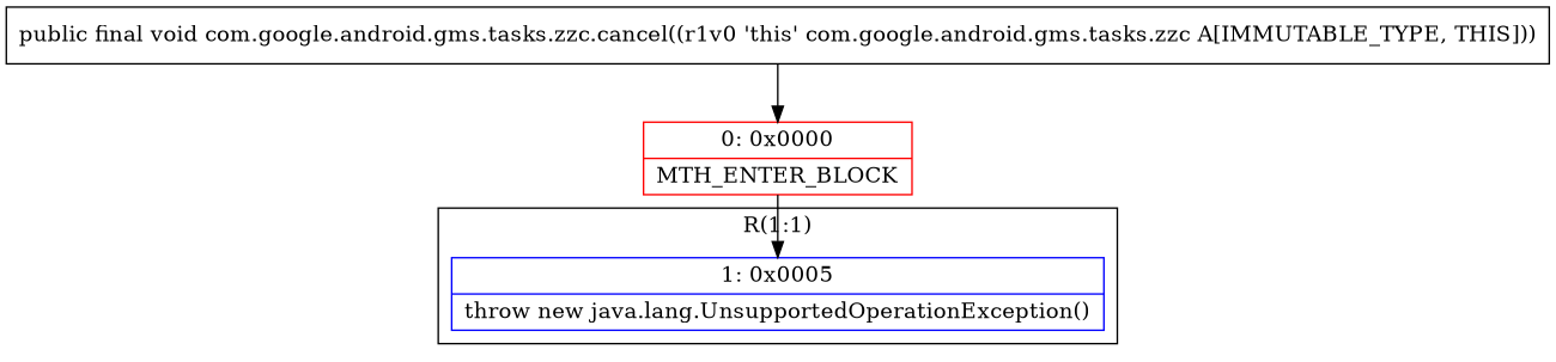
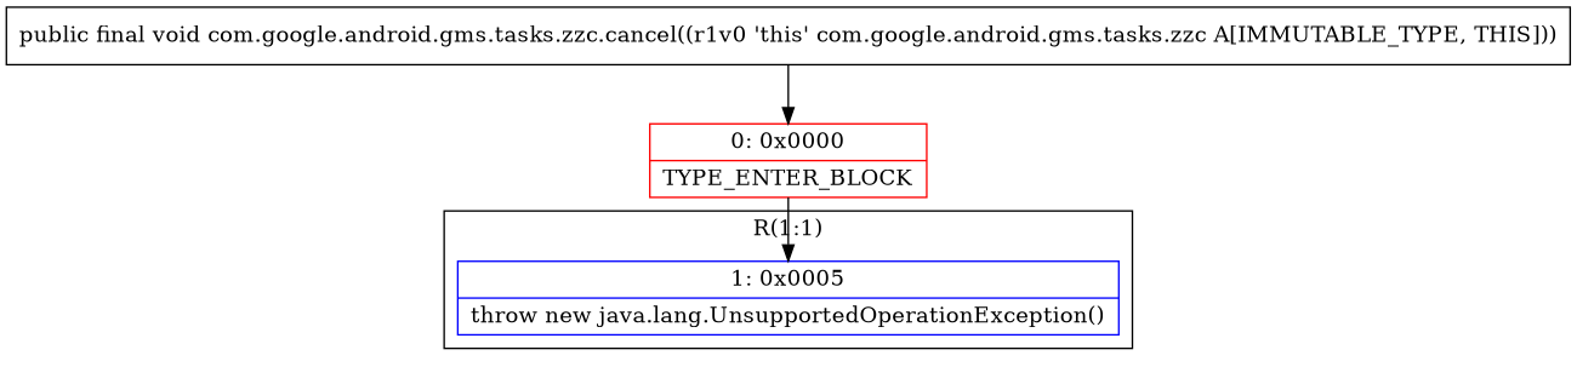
  digraph {
    node [shape=record]
    n1 [color=blue label="{1\:\ 0x0005|throw new java.lang.UnsupportedOperationException()\l}"]
-   n2 [color=red label="{0\:\ 0x0000|MTH_ENTER_BLOCK\l}"]
+   n2 [color=red label="{0\:\ 0x0000|TYPE_ENTER_BLOCK\l}"]
    n3 [label="{public final void com.google.android.gms.tasks.zzc.cancel((r1v0 'this' com.google.android.gms.tasks.zzc A[IMMUTABLE_TYPE, THIS])) }"]
    subgraph cluster_1 {
      label="R(1:1)"
      n1
    }
    n2 -> n1
    n3 -> n2
  }
